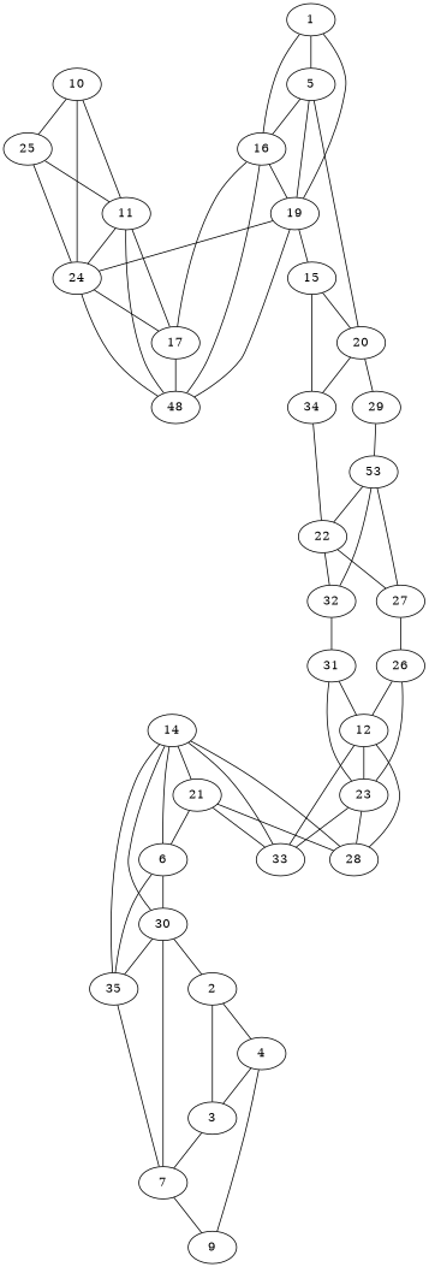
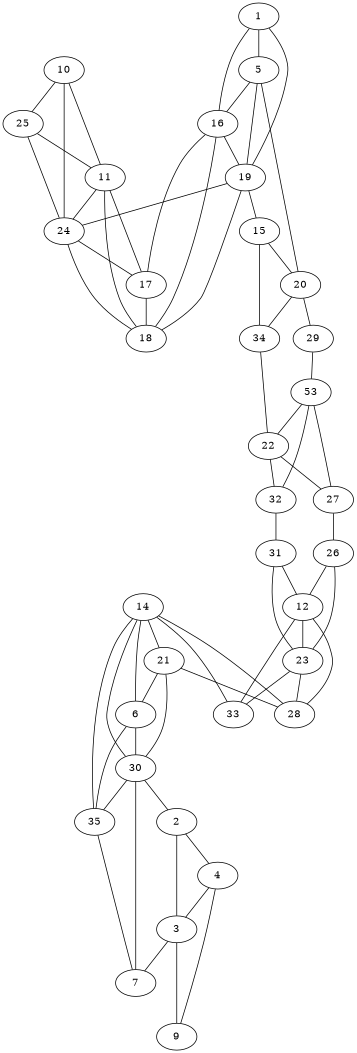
  graph {
    node [aaLength=7 sequence=DHGFRAFAG type=1]
    edge [distance0=8.0 frequency=1 type0=2]
    1 [aaLength=9 type=0]
    5 [aaLength=9 type=0]
    16 [aaLength=8 sequence=GLFFEWLT]
    19 [aaLength=8 sequence=GLFFEWLT]
    20 [sequence=QVNCSVS]
    15 [sequence=QVNCSVS]
    24 [aaLength=5 sequence=AWEIT]
    29 [sequence=LRGLHFA]
    34 [sequence=LRGLHFA]
    17 [aaLength=3 sequence=HVD]
-   18 [aaLength=3 sequence=HVD label=48]
+   18 [aaLength=3 sequence=HVD]
    2 [aaLength=6 sequence=SDRDAA type=0]
    3 [aaLength=8 sequence=SFEDVRAS type=0]
    4 [aaLength=11 sequence=RWEQTQRFIGE type=0]
    7 [aaLength=6 sequence=SDRDAA type=0]
    9 [aaLength=11 sequence=RWEQTQRFIGE type=0]
    30 [aaLength=3 sequence=EHT]
    14 [sequence=STVMYLC]
    35 [aaLength=3 sequence=EHT]
    n20 [label=53 sequence=KYVTCVS]
    22 [sequence=KYVTCVS]
    6 [aaLength=3 sequence=NPQ type=0]
    28 [aaLength=6 sequence=AHGFLA]
    21 [sequence=STVMYLC]
    33 [aaLength=6 sequence=AHGFLA]
    12 [aaLength=4 sequence=TIYV]
    10 [aaLength=4 sequence=KARE]
    11 [aaLength=5 sequence=AWEIT]
    25 [aaLength=4 sequence=KARE]
    23 [aaLength=4 sequence=TIYV]
    27 [sequence=SVFDVVV]
    32 [sequence=SVFDVVV]
    26 [sequence=WDSVLLD]
    31 [sequence=WDSVLLD]
    1 -- 5 [distance0=10.24464 type0=1]
    1 -- 16 [distance0=25.6276]
    1 -- 19 [distance0=25.6276 type0=3]
    5 -- 16 [distance0=16.27054]
    5 -- 19 [distance0=16.27054 type0=3]
    5 -- 20 [distance0=6.0 type0=4]
    16 -- 19 [distance0=0.0 type0=1]
    19 -- 15 [distance0=15.0 type0=4]
    19 -- 24 [distance0=5.0]
    20 -- 29 [distance0=11.0]
    20 -- 34 [distance0=11.0 distance1=4.0 frequency=2 type0=3 type1=4]
    15 -- 20 [distance0=0.0 type0=1]
    24 -- 17 [distance1=3.0 frequency=2 type1=4]
    24 -- 18 [type0=3]
    29 -- n20 [distance0=7.0 type0=4]
    34 -- 15 [distance0=11.0]
    34 -- 22 [distance0=7.0 type0=4]
    17 -- 16 [distance0=2.0 type0=4]
    17 -- 18 [distance0=0.0 type0=1]
    18 -- 16 [distance0=5.0]
    18 -- 19 [distance0=5.0 distance1=2.0 frequency=2 type0=3 type1=4]
    2 -- 3 [distance0=16.43256 distance1=2.0 frequency=2 type0=1 type1=4]
    2 -- 4 [distance0=28.57914]
    3 -- 7 [distance0=53.94326 type0=3]
    4 -- 3 [distance0=21.85724 type0=1]
    4 -- 9 [distance0=39.05073 type0=3]
-   7 -- 9 [distance0=28.69169]
+   3 -- 9 [distance0=28.69169]
    7 -- 30 [distance0=30.75936 type0=3]
    30 -- 2 [distance0=22.0 type0=4]
    30 -- 14 [distance0=15.0 type0=3]
    30 -- 35 [distance0=0.0 type0=1]
    14 -- 28 [distance0=10.0]
    14 -- 21 [distance0=0.0 type0=1]
    14 -- 33 [distance0=10.0 type0=3]
    35 -- 7 [distance0=22.0 type0=4]
    35 -- 14 [distance0=15.0 type0=3]
    n20 -- 22 [distance0=0.0 type0=1]
    n20 -- 27 [distance1=1.0 frequency=2 type1=4]
    22 -- 27
    22 -- 32 [distance1=1.0 frequency=2 type0=3 type1=4]
    6 -- 30 [distance0=9.688025 type0=1]
    6 -- 14 [distance0=14.1017 type0=3]
    6 -- 35 [distance0=9.688025 distance1=1.0 frequency=2 type1=4]
    21 -- 6 [distance0=4.0 type0=4]
    21 -- 28 [distance0=10.0]
-   21 -- 33 [distance0=10.0 type0=3]
+   21 -- 30 [distance0=10.0 type0=3]
    33 -- 12
    12 -- 28 [distance1=4.0 frequency=2 type1=4]
    12 -- 23 [distance0=0.0 type0=1]
    10 -- 24 [distance0=9.0 type0=3]
    10 -- 11 [distance0=9.0 distance1=5.0 frequency=2 type1=4]
    10 -- 25 [distance0=0.0 type0=1]
    11 -- 24 [distance0=0.0 type0=1]
    11 -- 17
    11 -- 18 [distance1=3.0 frequency=2 type0=3 type1=4]
    25 -- 24 [distance0=9.0 distance1=5.0 frequency=2 type0=3 type1=4]
    25 -- 11 [distance0=9.0]
    23 -- 28
    23 -- 33 [distance1=4.0 frequency=2 type0=3 type1=4]
    27 -- 26 [distance0=11.0 type0=4]
    32 -- n20
    32 -- 31 [distance0=11.0 type0=4]
    26 -- 12 [distance0=12.0 distance1=5.0 frequency=2 type1=4]
    26 -- 23 [distance0=12.0 type0=3]
    31 -- 12 [distance0=12.0]
    31 -- 23 [distance0=12.0 distance1=5.0 frequency=2 type0=3 type1=4]
  }
